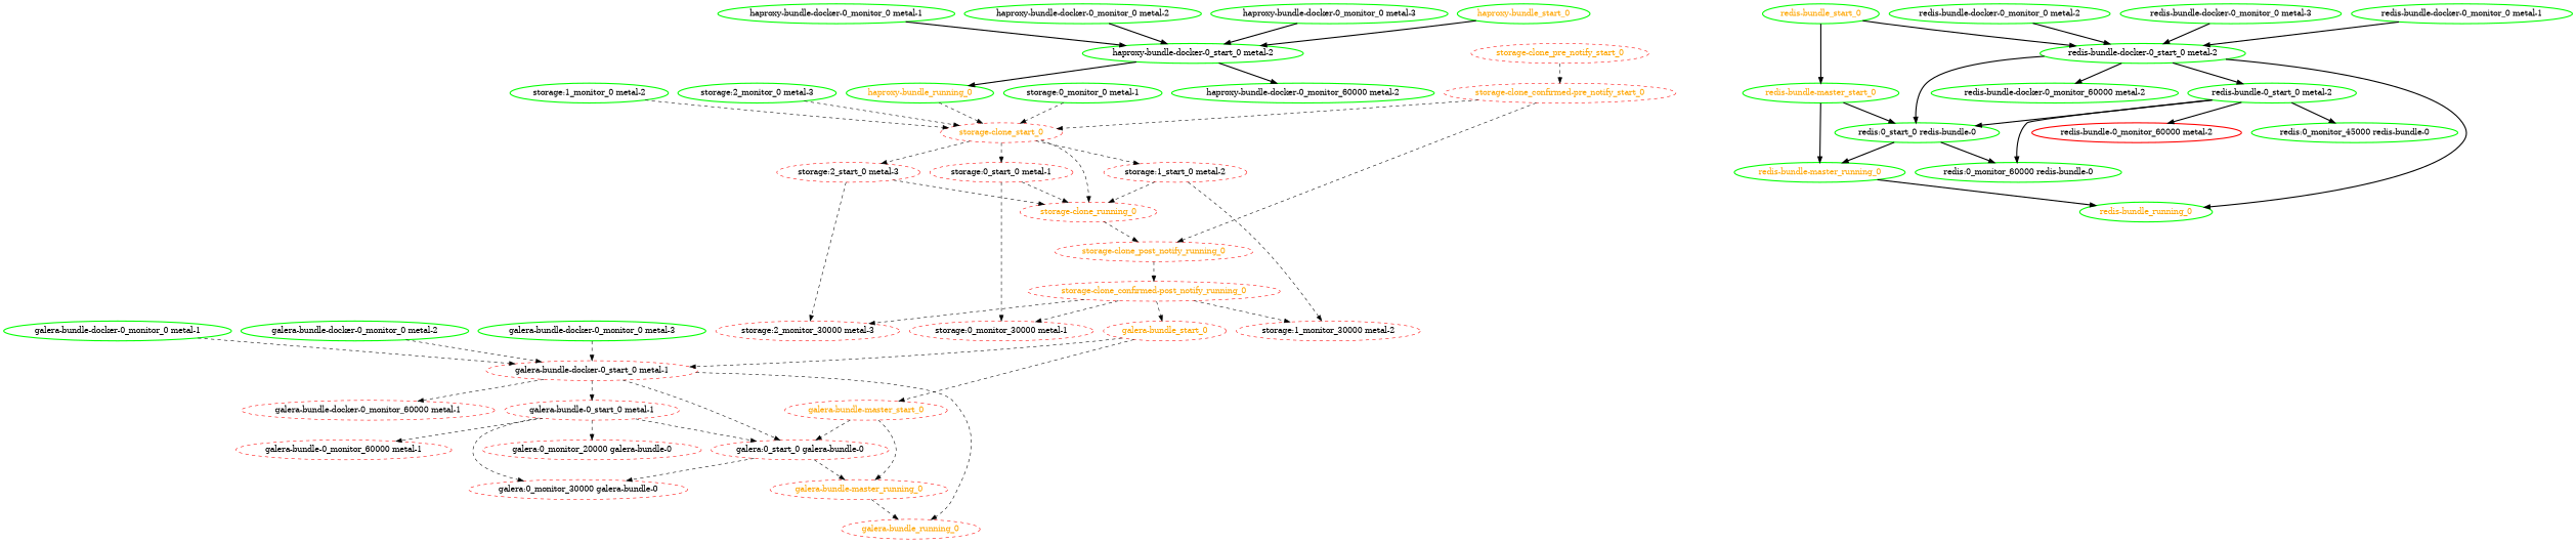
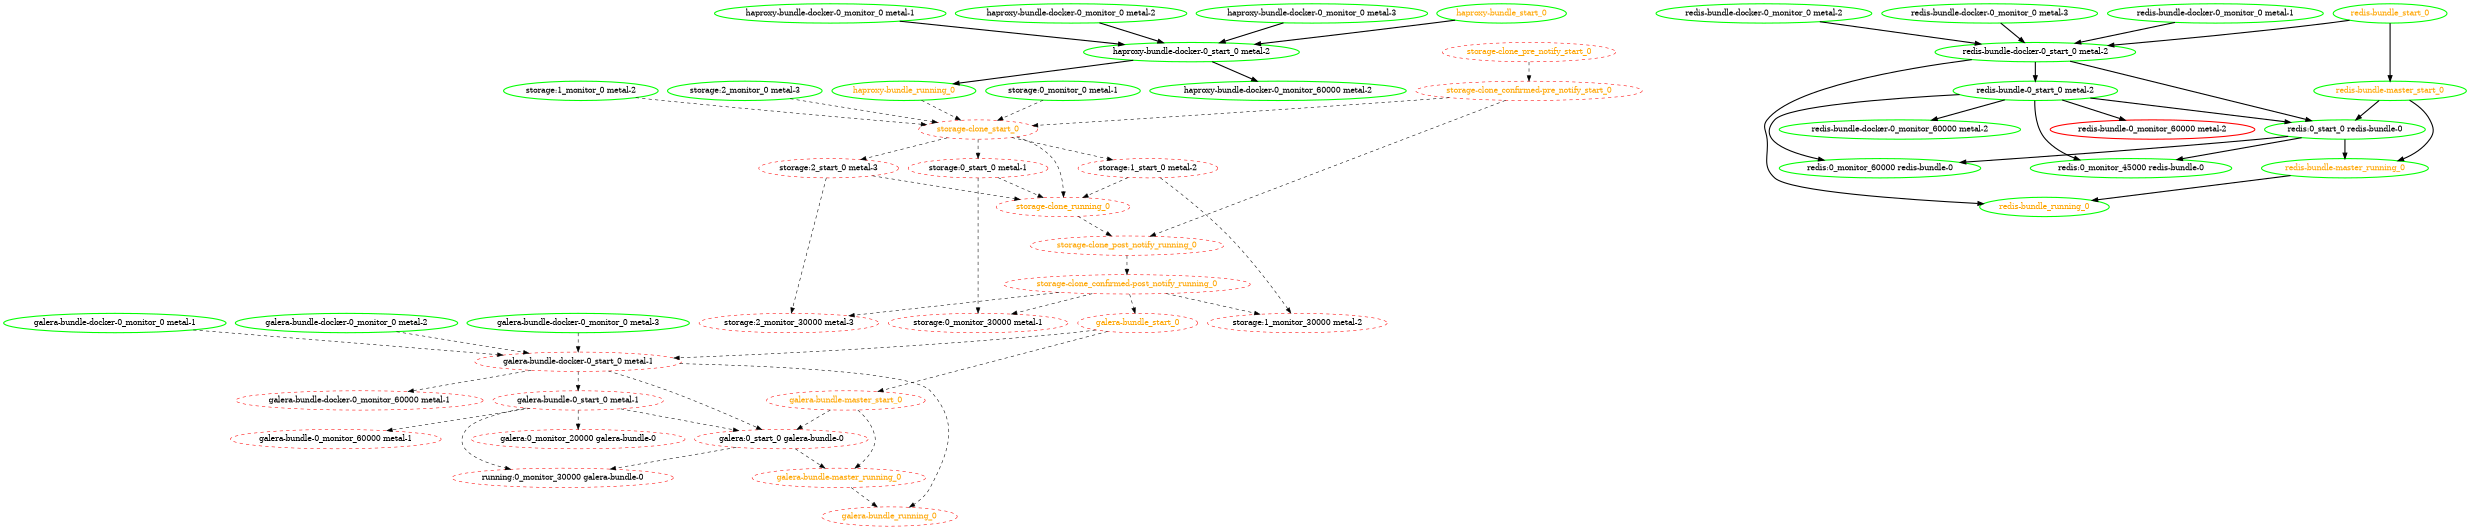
  digraph {
    node [color=green fontcolor=black style=bold]
    edge [style=dashed]
    "galera-bundle-0_monitor_60000 metal-1" [color=red style=dashed]
    "galera-bundle-0_start_0 metal-1" [color=red style=dashed]
    "galera:0_monitor_20000 galera-bundle-0" [color=red style=dashed]
-   "galera:0_monitor_30000 galera-bundle-0" [color=red style=dashed]
+   "galera:0_monitor_30000 galera-bundle-0" [color=red style=dashed label="running:0_monitor_30000 galera-bundle-0"]
    "galera:0_start_0 galera-bundle-0" [color=red style=dashed]
    "galera-bundle-master_running_0" [color=red fontcolor=orange style=dashed]
    "galera-bundle_running_0" [color=red fontcolor=orange style=dashed]
    "galera-bundle-docker-0_start_0 metal-1" [color=red style=dashed]
    "galera-bundle-docker-0_monitor_0 metal-1"
    "galera-bundle-docker-0_monitor_60000 metal-1" [color=red style=dashed]
    "galera-bundle-docker-0_monitor_0 metal-2"
    "galera-bundle-docker-0_monitor_0 metal-3"
    "galera-bundle-master_start_0" [color=red fontcolor=orange style=dashed]
    "galera-bundle_start_0" [color=red fontcolor=orange style=dashed]
    "haproxy-bundle-docker-0_monitor_0 metal-1"
    "haproxy-bundle-docker-0_start_0 metal-2"
    "haproxy-bundle-docker-0_monitor_60000 metal-2"
    "haproxy-bundle_running_0" [fontcolor=orange]
    "storage-clone_start_0" [color=red fontcolor=orange style=dashed]
    "haproxy-bundle-docker-0_monitor_0 metal-2"
    "haproxy-bundle-docker-0_monitor_0 metal-3"
    "storage-clone_running_0" [color=red fontcolor=orange style=dashed]
    "storage:0_start_0 metal-1" [color=red style=dashed]
    "storage:1_start_0 metal-2" [color=red style=dashed]
    "storage:2_start_0 metal-3" [color=red style=dashed]
    "storage-clone_post_notify_running_0" [color=red fontcolor=orange style=dashed]
    "storage:0_monitor_30000 metal-1" [color=red style=dashed]
    "storage:1_monitor_30000 metal-2" [color=red style=dashed]
    "storage:2_monitor_30000 metal-3" [color=red style=dashed]
    "haproxy-bundle_start_0" [fontcolor=orange]
    "redis-bundle-0_monitor_60000 metal-2" [color=red]
    "redis-bundle-0_start_0 metal-2"
    "redis:0_monitor_45000 redis-bundle-0"
    "redis:0_monitor_60000 redis-bundle-0"
    "redis:0_start_0 redis-bundle-0"
    "redis-bundle-master_running_0" [fontcolor=orange]
    "redis-bundle_running_0" [fontcolor=orange]
    "redis-bundle-docker-0_monitor_0 metal-1"
    "redis-bundle-docker-0_start_0 metal-2"
    "redis-bundle-docker-0_monitor_60000 metal-2"
    "redis-bundle-docker-0_monitor_0 metal-2"
    "redis-bundle-docker-0_monitor_0 metal-3"
    "redis-bundle-master_start_0" [fontcolor=orange]
    "redis-bundle_start_0" [fontcolor=orange]
    "storage-clone_confirmed-post_notify_running_0" [color=red fontcolor=orange style=dashed]
    "storage-clone_confirmed-pre_notify_start_0" [color=red fontcolor=orange style=dashed]
    "storage-clone_pre_notify_start_0" [color=red fontcolor=orange style=dashed]
    "storage:0_monitor_0 metal-1"
    "storage:1_monitor_0 metal-2"
    "storage:2_monitor_0 metal-3"
    "galera-bundle-0_start_0 metal-1" -> "galera-bundle-0_monitor_60000 metal-1"
    "galera-bundle-0_start_0 metal-1" -> "galera:0_monitor_20000 galera-bundle-0"
    "galera-bundle-0_start_0 metal-1" -> "galera:0_monitor_30000 galera-bundle-0"
    "galera-bundle-0_start_0 metal-1" -> "galera:0_start_0 galera-bundle-0"
    "galera:0_start_0 galera-bundle-0" -> "galera:0_monitor_30000 galera-bundle-0"
    "galera:0_start_0 galera-bundle-0" -> "galera-bundle-master_running_0"
    "galera-bundle-master_running_0" -> "galera-bundle_running_0"
    "galera-bundle-docker-0_start_0 metal-1" -> "galera-bundle-0_start_0 metal-1"
    "galera-bundle-docker-0_start_0 metal-1" -> "galera:0_start_0 galera-bundle-0"
    "galera-bundle-docker-0_start_0 metal-1" -> "galera-bundle_running_0"
    "galera-bundle-docker-0_start_0 metal-1" -> "galera-bundle-docker-0_monitor_60000 metal-1"
    "galera-bundle-docker-0_monitor_0 metal-1" -> "galera-bundle-docker-0_start_0 metal-1"
    "galera-bundle-docker-0_monitor_0 metal-2" -> "galera-bundle-docker-0_start_0 metal-1"
    "galera-bundle-docker-0_monitor_0 metal-3" -> "galera-bundle-docker-0_start_0 metal-1"
    "galera-bundle-master_start_0" -> "galera:0_start_0 galera-bundle-0"
    "galera-bundle-master_start_0" -> "galera-bundle-master_running_0"
    "galera-bundle_start_0" -> "galera-bundle-docker-0_start_0 metal-1"
    "galera-bundle_start_0" -> "galera-bundle-master_start_0"
    "haproxy-bundle-docker-0_monitor_0 metal-1" -> "haproxy-bundle-docker-0_start_0 metal-2" [style=bold]
    "haproxy-bundle-docker-0_start_0 metal-2" -> "haproxy-bundle-docker-0_monitor_60000 metal-2" [style=bold]
    "haproxy-bundle-docker-0_start_0 metal-2" -> "haproxy-bundle_running_0" [style=bold]
    "haproxy-bundle_running_0" -> "storage-clone_start_0"
    "storage-clone_start_0" -> "storage-clone_running_0"
    "storage-clone_start_0" -> "storage:0_start_0 metal-1"
    "storage-clone_start_0" -> "storage:1_start_0 metal-2"
    "storage-clone_start_0" -> "storage:2_start_0 metal-3"
    "haproxy-bundle-docker-0_monitor_0 metal-2" -> "haproxy-bundle-docker-0_start_0 metal-2" [style=bold]
    "haproxy-bundle-docker-0_monitor_0 metal-3" -> "haproxy-bundle-docker-0_start_0 metal-2" [style=bold]
    "storage-clone_running_0" -> "storage-clone_post_notify_running_0"
    "storage:0_start_0 metal-1" -> "storage-clone_running_0"
    "storage:0_start_0 metal-1" -> "storage:0_monitor_30000 metal-1"
    "storage:1_start_0 metal-2" -> "storage-clone_running_0"
    "storage:1_start_0 metal-2" -> "storage:1_monitor_30000 metal-2"
    "storage:2_start_0 metal-3" -> "storage-clone_running_0"
    "storage:2_start_0 metal-3" -> "storage:2_monitor_30000 metal-3"
    "storage-clone_post_notify_running_0" -> "storage-clone_confirmed-post_notify_running_0"
    "haproxy-bundle_start_0" -> "haproxy-bundle-docker-0_start_0 metal-2" [style=bold]
    "redis-bundle-0_start_0 metal-2" -> "redis-bundle-0_monitor_60000 metal-2" [style=bold]
    "redis-bundle-0_start_0 metal-2" -> "redis:0_monitor_45000 redis-bundle-0" [style=bold]
    "redis-bundle-0_start_0 metal-2" -> "redis:0_monitor_60000 redis-bundle-0" [style=bold]
    "redis-bundle-0_start_0 metal-2" -> "redis:0_start_0 redis-bundle-0" [style=bold]
+   "redis:0_start_0 redis-bundle-0" -> "redis:0_monitor_45000 redis-bundle-0" [style=bold]
    "redis:0_start_0 redis-bundle-0" -> "redis:0_monitor_60000 redis-bundle-0" [style=bold]
    "redis:0_start_0 redis-bundle-0" -> "redis-bundle-master_running_0" [style=bold]
    "redis-bundle-master_running_0" -> "redis-bundle_running_0" [style=bold]
    "redis-bundle-docker-0_monitor_0 metal-1" -> "redis-bundle-docker-0_start_0 metal-2" [style=bold]
    "redis-bundle-docker-0_start_0 metal-2" -> "redis-bundle-0_start_0 metal-2" [style=bold]
    "redis-bundle-docker-0_start_0 metal-2" -> "redis:0_start_0 redis-bundle-0" [style=bold]
    "redis-bundle-docker-0_start_0 metal-2" -> "redis-bundle_running_0" [style=bold]
-   "redis-bundle-docker-0_start_0 metal-2" -> "redis-bundle-docker-0_monitor_60000 metal-2" [style=bold]
+   "redis-bundle-0_start_0 metal-2" -> "redis-bundle-docker-0_monitor_60000 metal-2" [style=bold]
    "redis-bundle-docker-0_monitor_0 metal-2" -> "redis-bundle-docker-0_start_0 metal-2" [style=bold]
    "redis-bundle-docker-0_monitor_0 metal-3" -> "redis-bundle-docker-0_start_0 metal-2" [style=bold]
    "redis-bundle-master_start_0" -> "redis:0_start_0 redis-bundle-0" [style=bold]
    "redis-bundle-master_start_0" -> "redis-bundle-master_running_0" [style=bold]
    "redis-bundle_start_0" -> "redis-bundle-docker-0_start_0 metal-2" [style=bold]
    "redis-bundle_start_0" -> "redis-bundle-master_start_0" [style=bold]
    "storage-clone_confirmed-post_notify_running_0" -> "galera-bundle_start_0"
    "storage-clone_confirmed-post_notify_running_0" -> "storage:0_monitor_30000 metal-1"
    "storage-clone_confirmed-post_notify_running_0" -> "storage:1_monitor_30000 metal-2"
    "storage-clone_confirmed-post_notify_running_0" -> "storage:2_monitor_30000 metal-3"
    "storage-clone_confirmed-pre_notify_start_0" -> "storage-clone_start_0"
    "storage-clone_confirmed-pre_notify_start_0" -> "storage-clone_post_notify_running_0"
    "storage-clone_pre_notify_start_0" -> "storage-clone_confirmed-pre_notify_start_0"
    "storage:0_monitor_0 metal-1" -> "storage-clone_start_0"
    "storage:1_monitor_0 metal-2" -> "storage-clone_start_0"
    "storage:2_monitor_0 metal-3" -> "storage-clone_start_0"
  }
